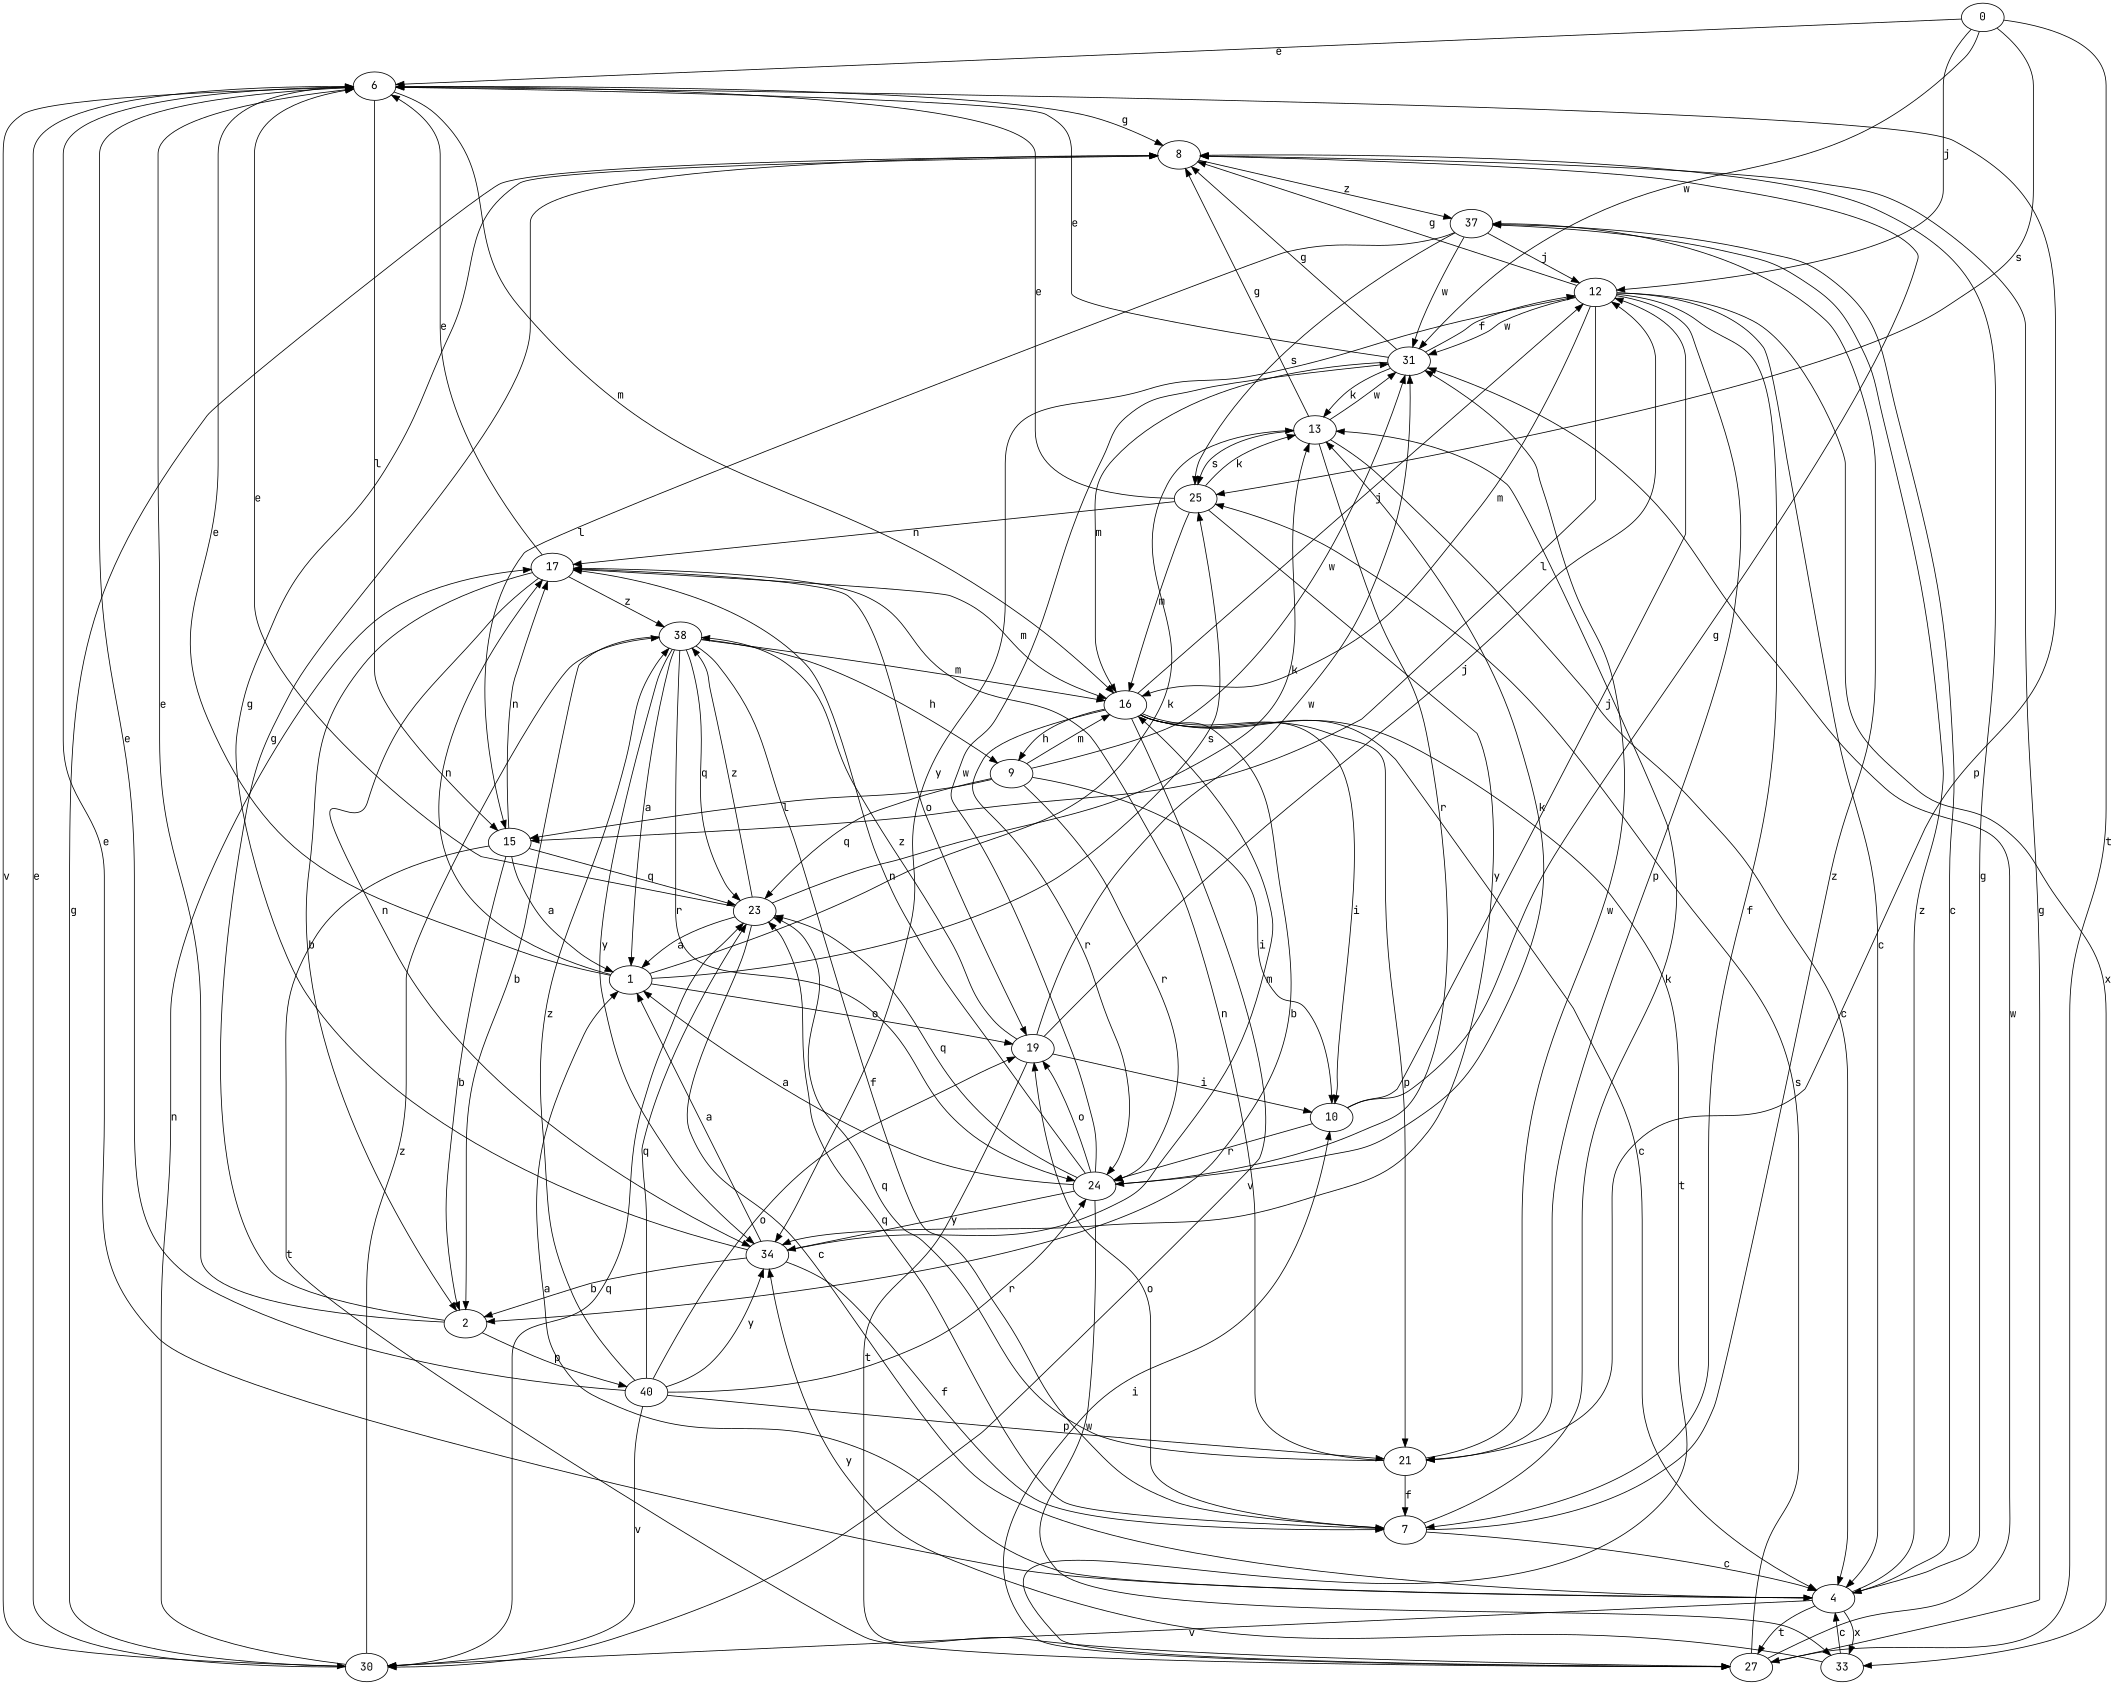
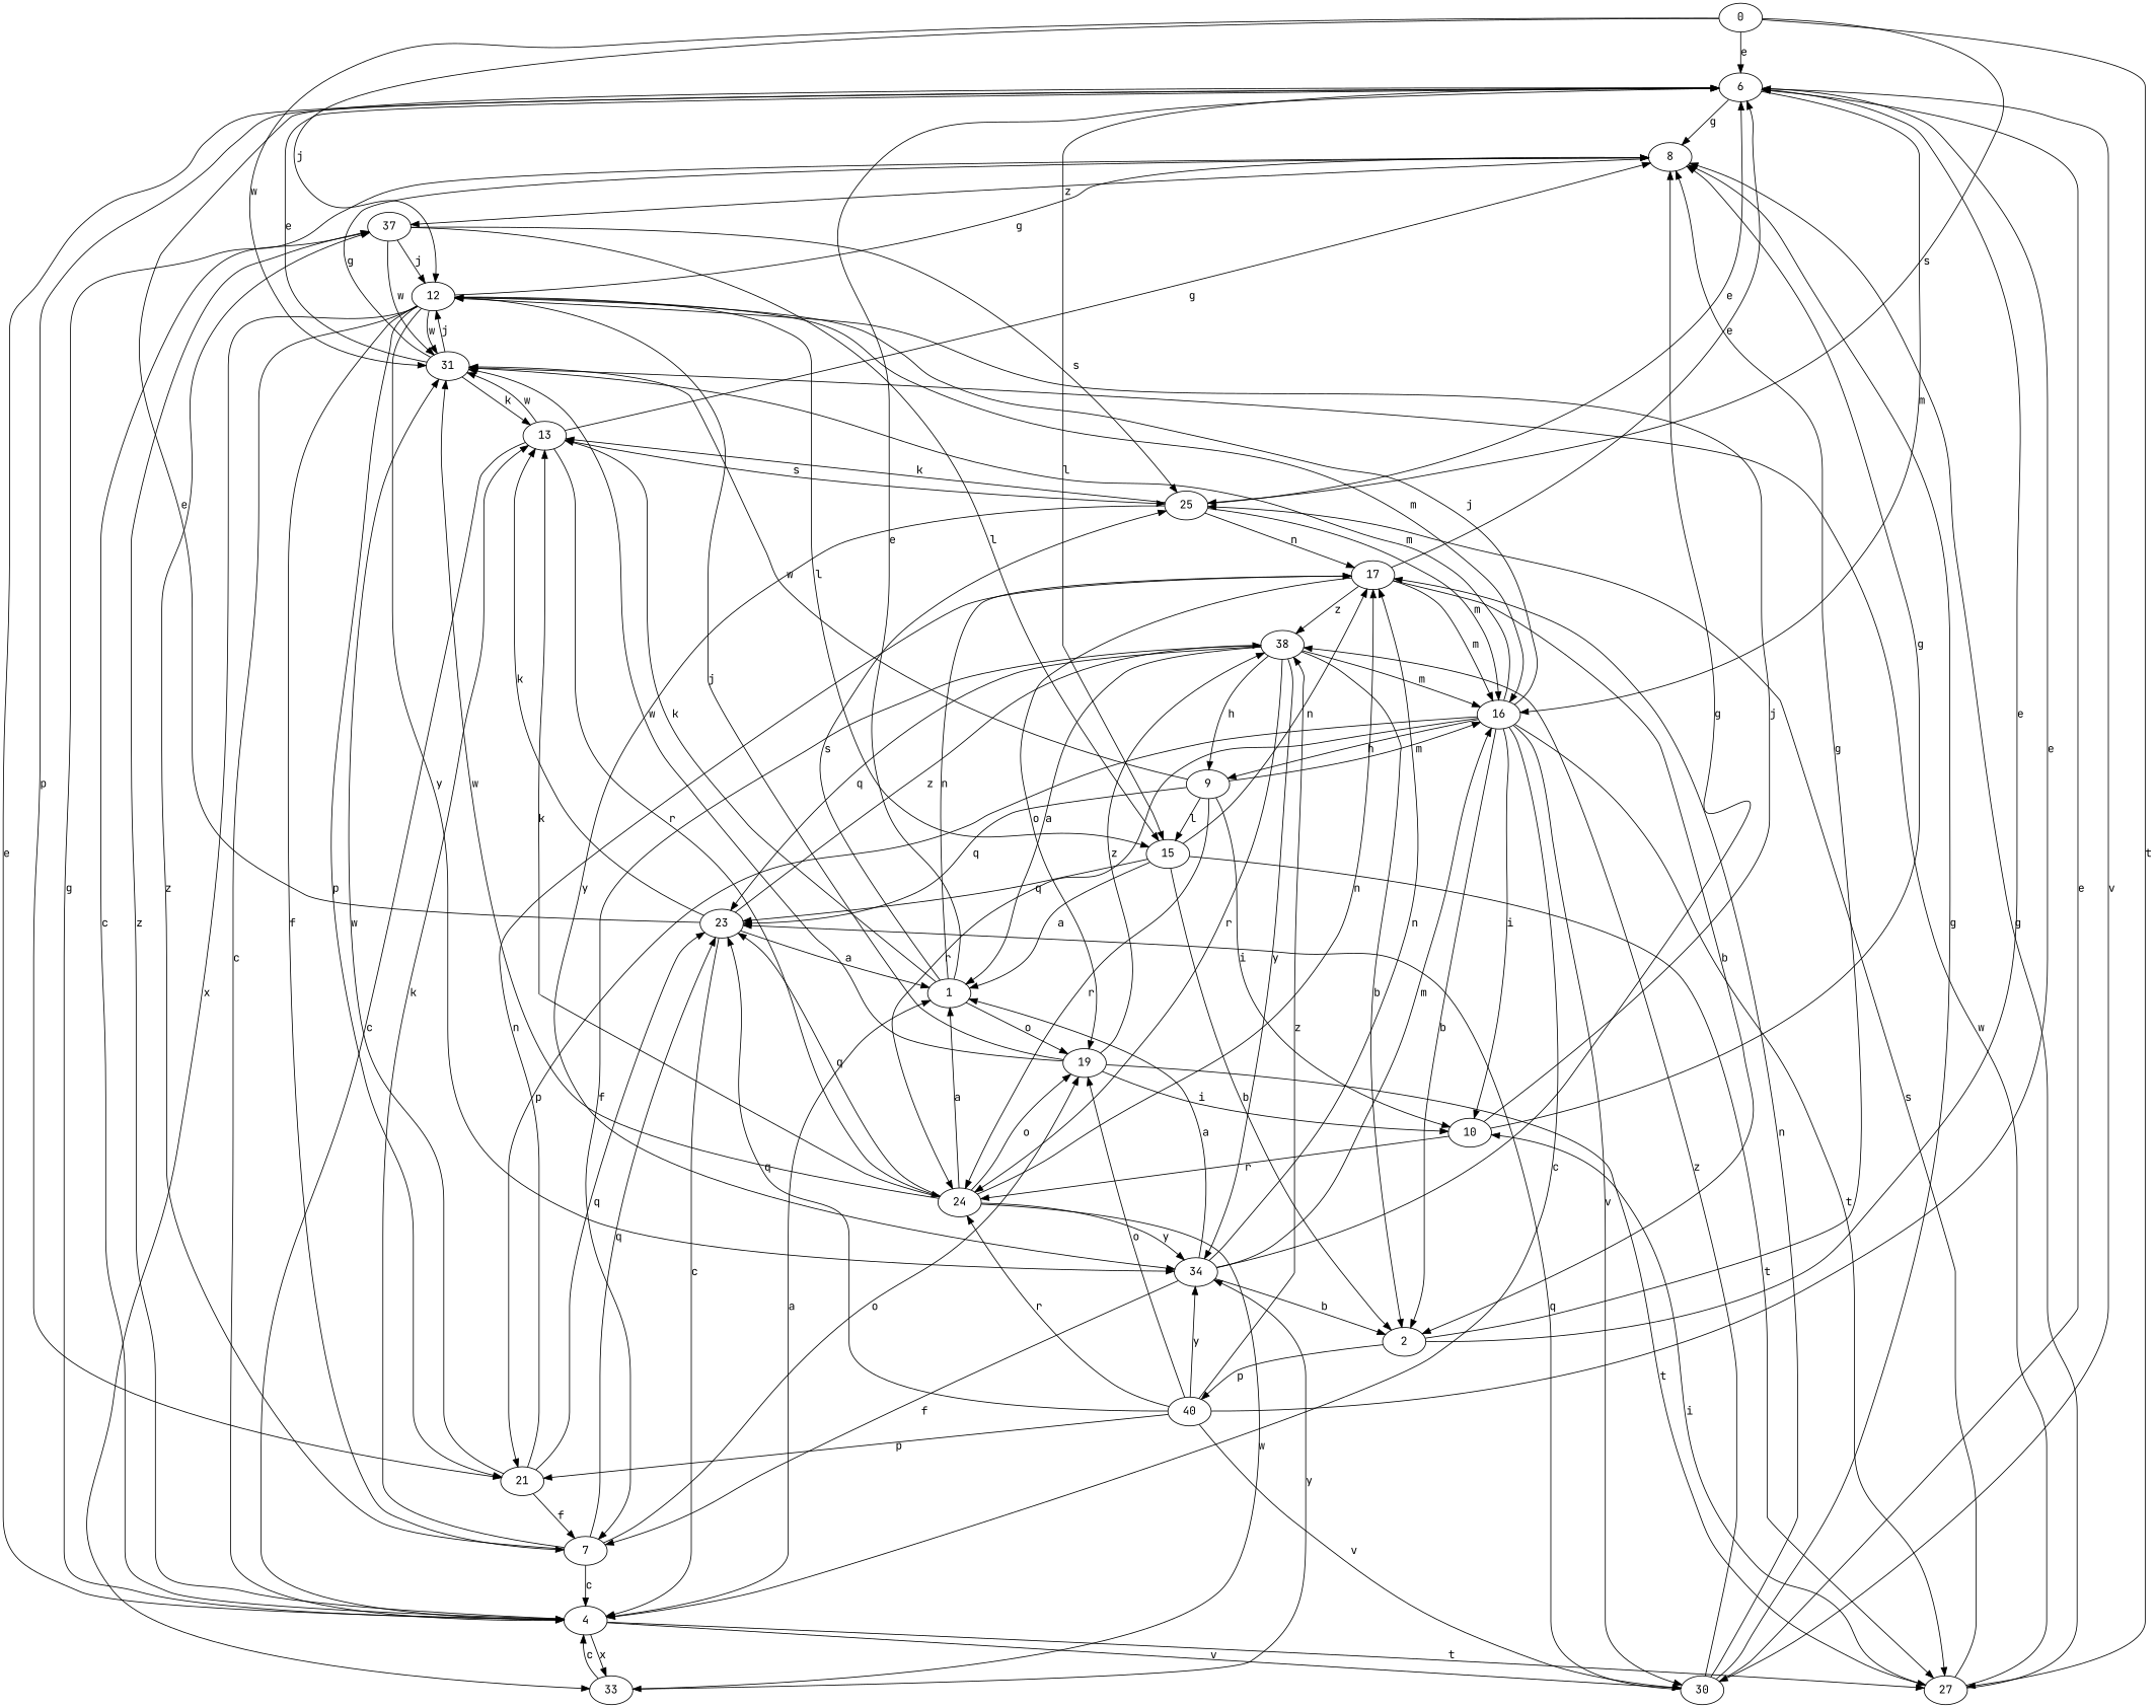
  strict digraph {
    fontname="JetBrains Mono"
    node [fontname="JetBrains Mono"]
    edge [fontname="JetBrains Mono"]
    0
    6
    12
    25
    27
    31
    8
    4
    30
    15
    16
    21
    33
    7
    34
    13
    17
    10
    1
    19
    24
    2
    38
    n24 [label=40]
    37
    23
    9
    0 -> 6 [label=e]
    0 -> 12 [label=j]
    0 -> 25 [label=s]
    0 -> 27 [label=t]
    0 -> 31 [label=w]
    6 -> 8 [label=g]
    6 -> 4 [label=e]
    6 -> 30 [label=v]
    6 -> 15 [label=l]
    6 -> 16 [label=m]
    6 -> 21 [label=p]
    12 -> 31 [label=w]
    12 -> 8 [label=g]
    12 -> 4 [label=c]
    12 -> 15 [label=l]
    12 -> 16 [label=m]
    12 -> 21 [label=p]
    12 -> 33 [label=x]
    12 -> 7 [label=f]
    12 -> 34 [label=y]
    25 -> 6 [label=e]
    25 -> 16 [label=m]
    25 -> 34 [label=y]
    25 -> 13 [label=k]
    25 -> 17 [label=n]
    27 -> 25 [label=s]
    27 -> 31 [label=w]
    27 -> 8 [label=g]
    27 -> 10 [label=i]
    31 -> 6 [label=e]
-   31 -> 12 [label=f]
+   31 -> 12 [label=j]
    31 -> 8 [label=g]
-   31 -> 16 [label=m]
+   16 -> 31 [label=m]
    31 -> 13 [label=k]
    8 -> 37 [label=z]
    4 -> 27 [label=t]
    4 -> 8 [label=g]
    4 -> 30 [label=v]
    4 -> 33 [label=x]
    4 -> 1 [label=a]
    4 -> 37 [label=z]
    30 -> 6 [label=e]
    30 -> 8 [label=g]
    30 -> 17 [label=n]
    30 -> 38 [label=z]
    30 -> 23 [label=q]
    15 -> 27 [label=t]
    15 -> 17 [label=n]
    15 -> 1 [label=a]
    15 -> 2 [label=b]
    15 -> 23 [label=q]
    16 -> 12 [label=j]
    16 -> 27 [label=t]
    16 -> 4 [label=c]
    16 -> 30 [label=v]
    16 -> 21 [label=p]
    16 -> 10 [label=i]
    16 -> 24 [label=r]
    16 -> 2 [label=b]
    16 -> 9 [label=h]
    21 -> 31 [label=w]
    21 -> 7 [label=f]
    21 -> 17 [label=n]
    21 -> 23 [label=q]
    33 -> 4 [label=c]
    33 -> 34 [label=y]
    7 -> 4 [label=c]
    7 -> 13 [label=k]
    7 -> 19 [label=o]
    7 -> 37 [label=z]
    7 -> 23 [label=q]
    34 -> 8 [label=g]
    34 -> 16 [label=m]
    34 -> 7 [label=f]
-   17 -> 34 [label=n]
+   34 -> 17 [label=n]
    34 -> 1 [label=a]
    34 -> 2 [label=b]
    13 -> 25 [label=s]
    13 -> 31 [label=w]
    13 -> 8 [label=g]
    13 -> 4 [label=c]
    13 -> 24 [label=r]
    17 -> 6 [label=e]
    17 -> 16 [label=m]
    17 -> 19 [label=o]
    17 -> 2 [label=b]
    17 -> 38 [label=z]
    10 -> 12 [label=j]
    10 -> 8 [label=g]
    10 -> 24 [label=r]
    1 -> 6 [label=e]
    1 -> 25 [label=s]
    1 -> 13 [label=k]
    1 -> 17 [label=n]
    1 -> 19 [label=o]
    19 -> 12 [label=j]
    19 -> 27 [label=t]
    19 -> 31 [label=w]
    19 -> 10 [label=i]
    19 -> 38 [label=z]
    24 -> 31 [label=w]
    24 -> 33 [label=w]
    24 -> 34 [label=y]
    24 -> 13 [label=k]
    24 -> 17 [label=n]
    24 -> 1 [label=a]
    24 -> 19 [label=o]
    24 -> 23 [label=q]
    2 -> 6 [label=e]
    2 -> 8 [label=g]
    2 -> n24 [label=p]
    38 -> 16 [label=m]
    38 -> 7 [label=f]
    38 -> 34 [label=y]
    38 -> 1 [label=a]
    38 -> 24 [label=r]
    38 -> 2 [label=b]
    38 -> 23 [label=q]
    38 -> 9 [label=h]
    n24 -> 6 [label=e]
    n24 -> 30 [label=v]
    n24 -> 21 [label=p]
    n24 -> 34 [label=y]
    n24 -> 19 [label=o]
    n24 -> 24 [label=r]
    n24 -> 38 [label=z]
    n24 -> 23 [label=q]
    37 -> 12 [label=j]
    37 -> 25 [label=s]
    37 -> 31 [label=w]
    37 -> 4 [label=c]
    37 -> 15 [label=l]
    23 -> 6 [label=e]
    23 -> 4 [label=c]
    23 -> 13 [label=k]
    23 -> 1 [label=a]
    23 -> 38 [label=z]
    9 -> 31 [label=w]
    9 -> 15 [label=l]
    9 -> 16 [label=m]
    9 -> 10 [label=i]
    9 -> 24 [label=r]
    9 -> 23 [label=q]
  }
